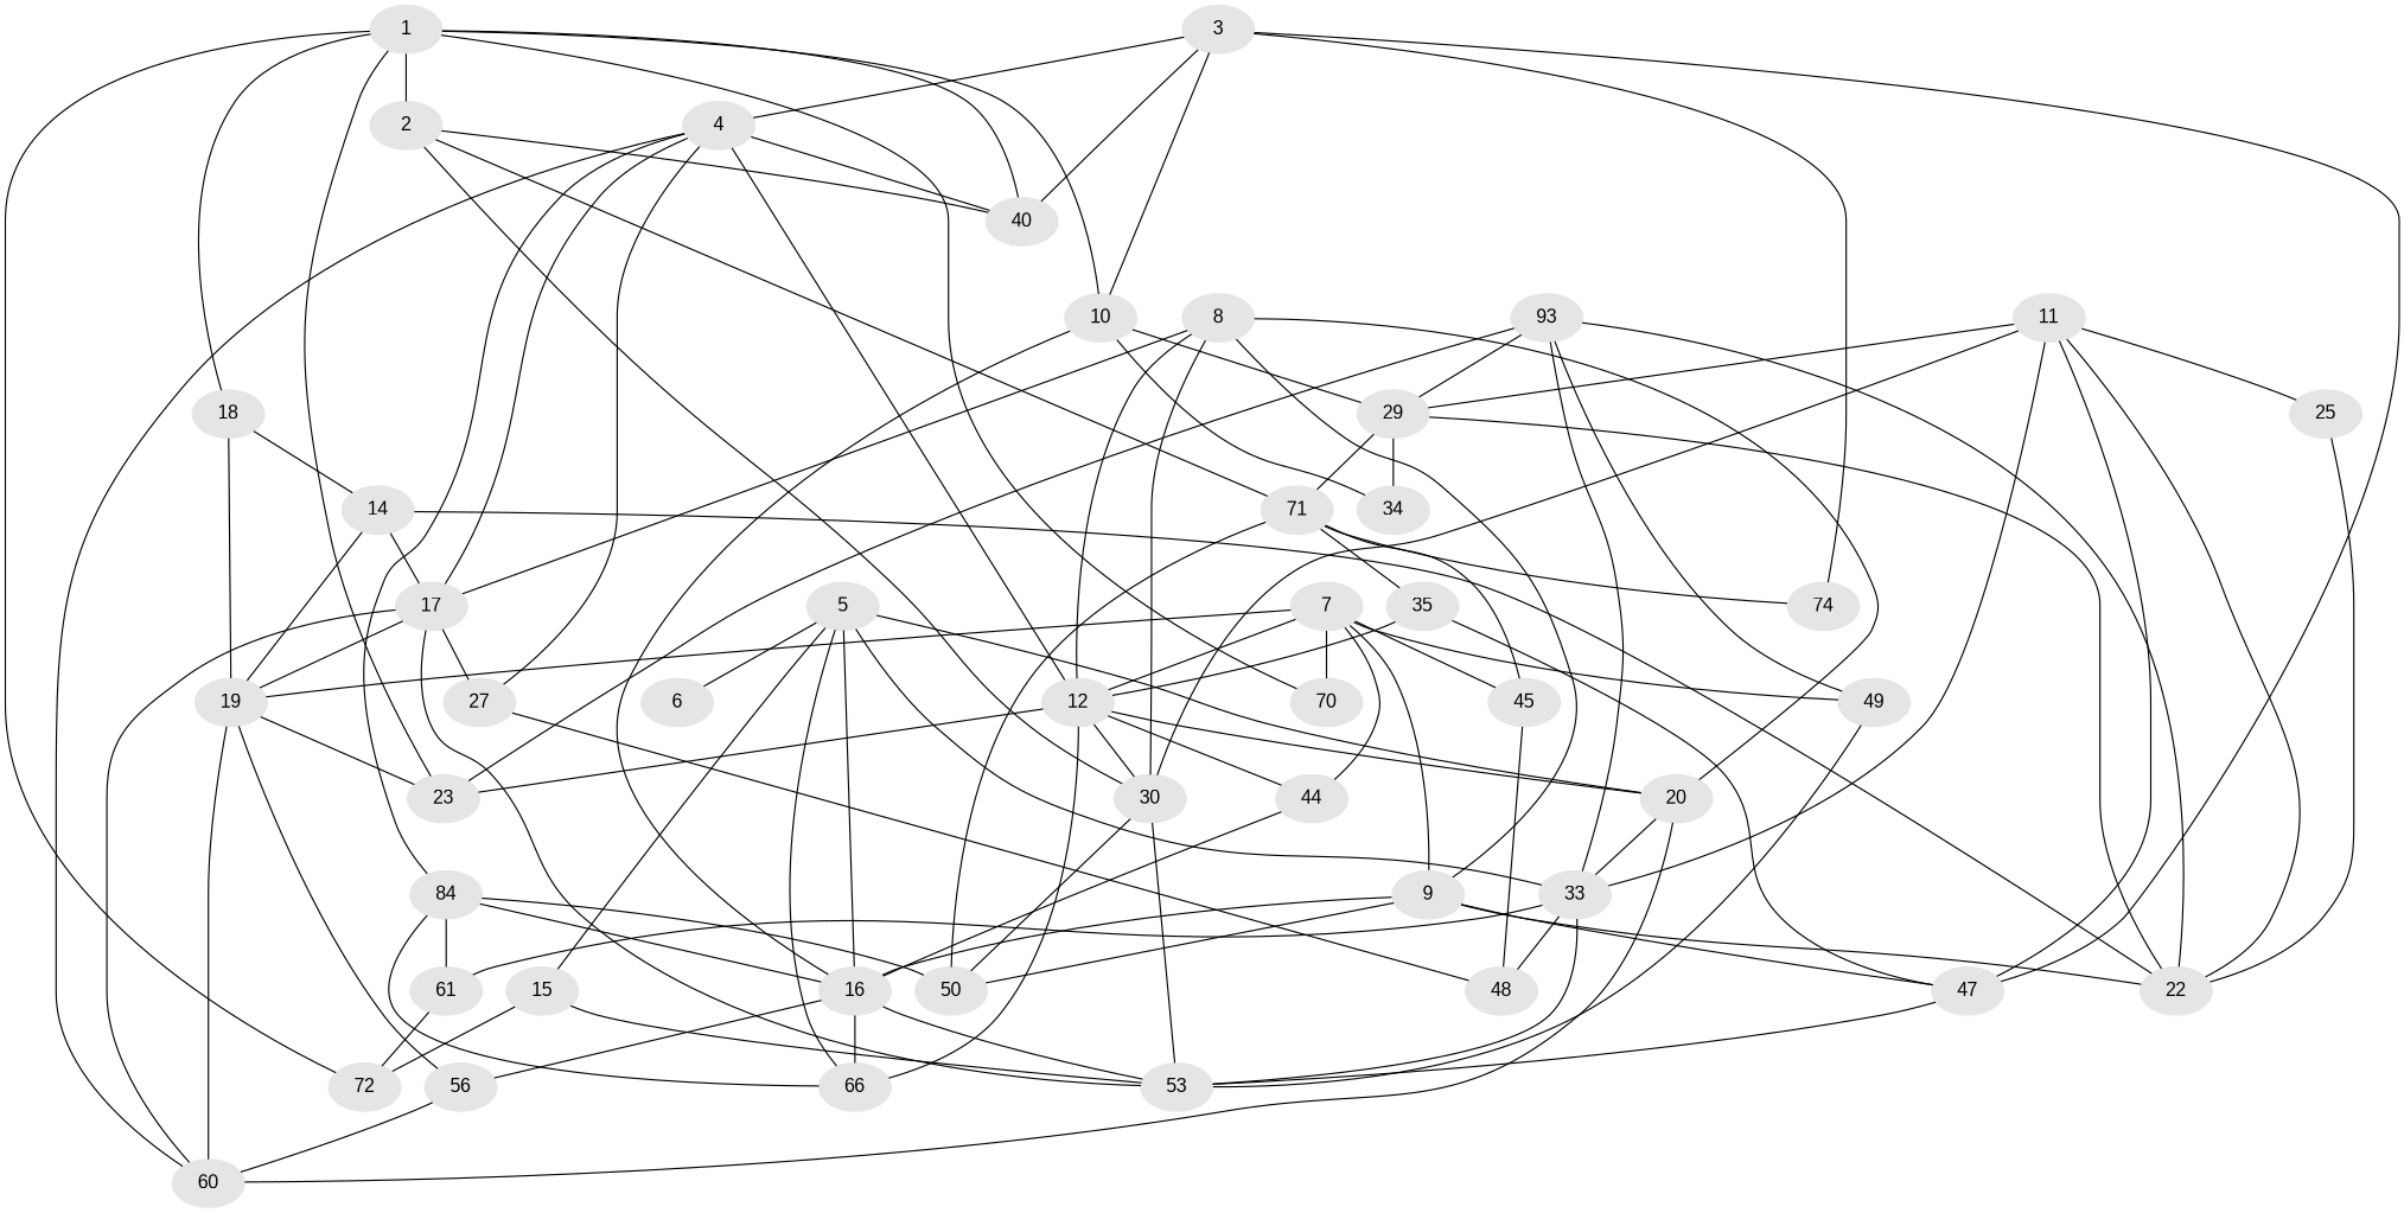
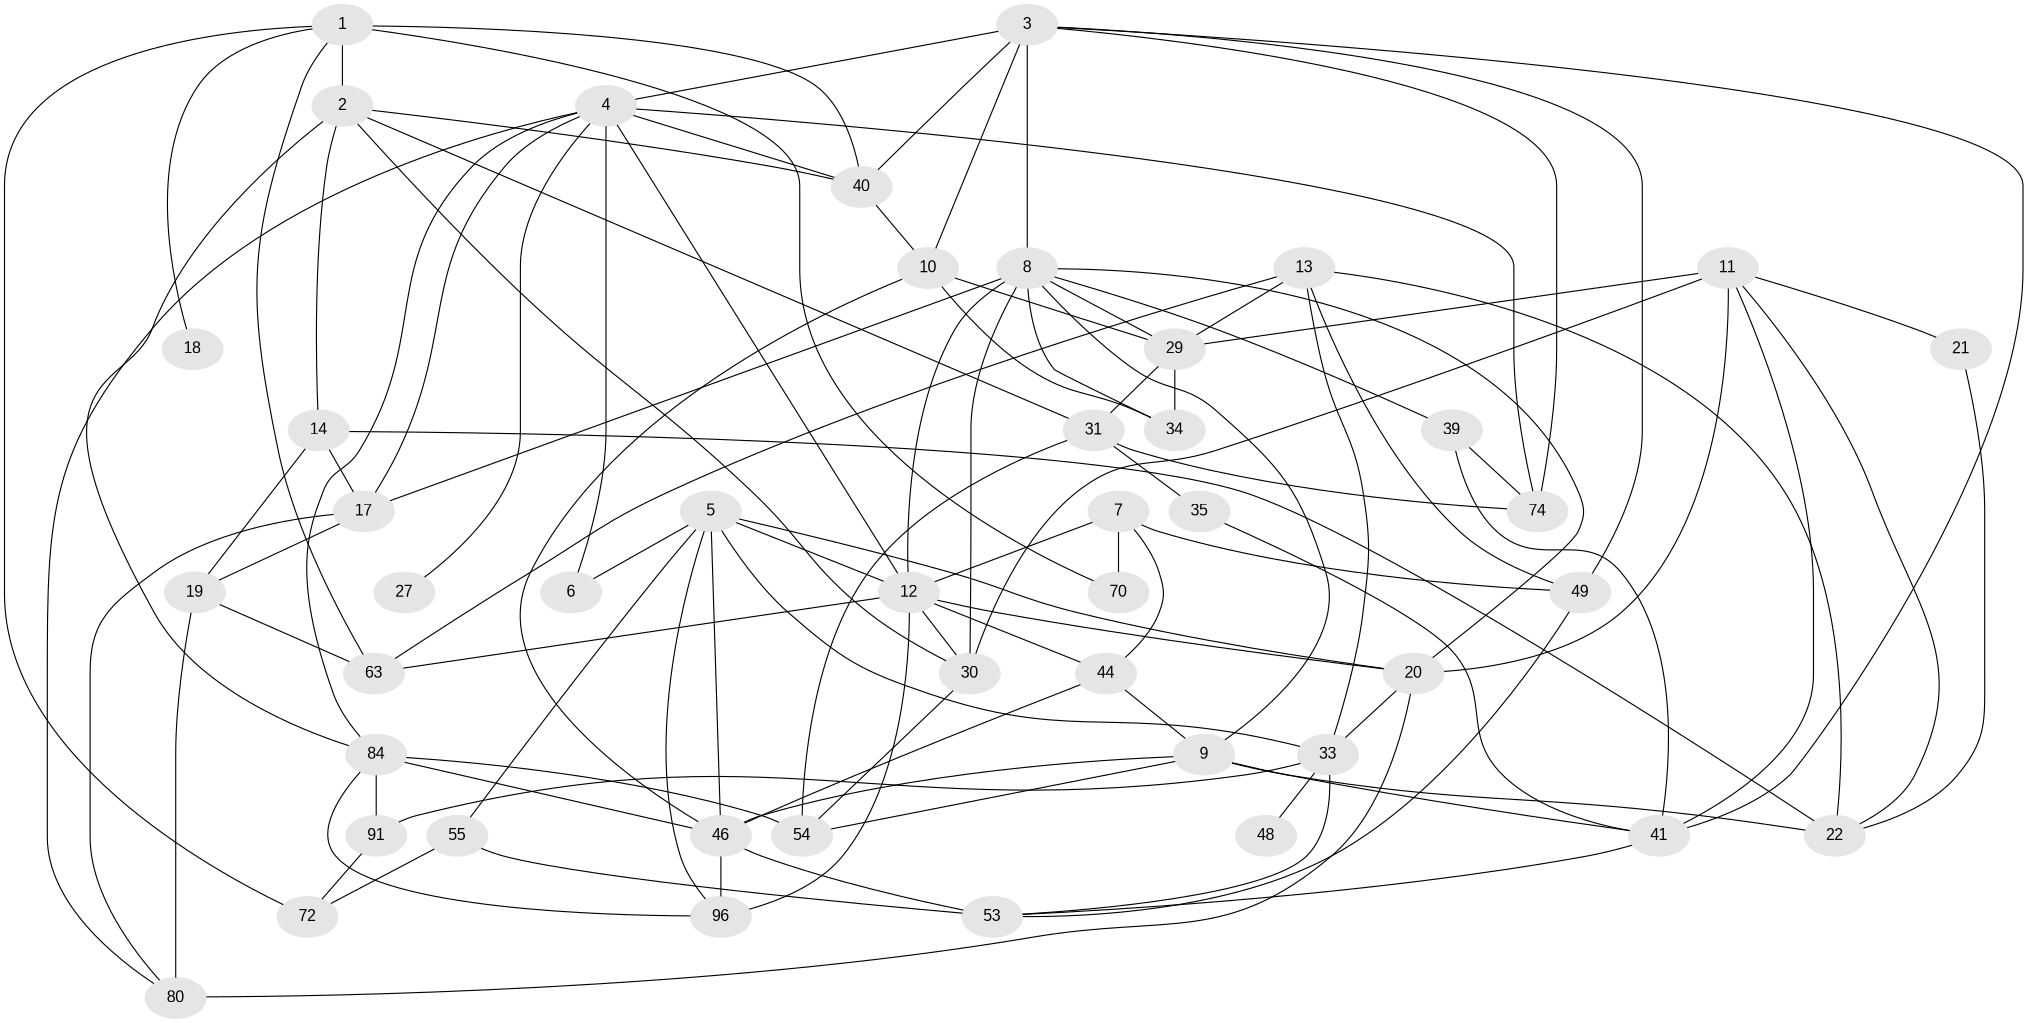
  graph {
    fontname="Liberation Sans"
    node [color=gray90 fontname="Liberation Sans" style=filled]
    edge [fontname="Liberation Sans"]
    1 [super="+64"]
    2 [super="+25"]
    10 [super="+71"]
    18
-   23
+   23 [label=63]
    40
    70
    72
    14
    n10 [label=84 super="+52"]
    30 [super="+63"]
-   31 [super="+73" label=71]
-   46 [super="+76" label=16]
+   31 [super="+73"]
+   46 [super="+76"]
    29 [super="+59"]
    34
    19 [super="+47"]
    17 [super="+62"]
    22 [super="+28"]
-   66
-   54 [label=50]
-   61
+   66 [label=96]
+   54
+   61 [label=91]
    53 [super="+69"]
    74
-   45
    35
    3 [super="+68"]
    4 [super="+26"]
    8 [super="+36"]
-   41 [super="+50" label=47]
+   41 [super="+50"]
    49 [super="+55"]
    6
    12 [super="+16"]
    27 [super="+42"]
-   60 [super="+75"]
+   60 [super="+75" label=80]
    20 [super="+65"]
    9 [super="+67"]
+   39 [super="+57"]
    44
    48
    5 [super="+32"]
-   15 [super="+58"]
+   15 [super="+58" label=55]
    33 [super="+38"]
-   56
    7 [super="+43"]
    11 [super="+37"]
-   21 [label=25]
-   13 [super="+51" label=93]
+   21
+   13 [super="+51"]
    1 -- 2
-   1 -- 10
+   40 -- 10
    1 -- 18
    1 -- 23
    1 -- 40
    1 -- 70
    1 -- 72
    2 -- 40
-   18 -- 14
+   2 -- 14
+   2 -- n10
    2 -- 30
    2 -- 31
    10 -- 46
    10 -- 29 [weight=2]
    10 -- 34
-   18 -- 19
    14 -- 19
    14 -- 17
    14 -- 22
    n10 -- 46 [weight=2]
    n10 -- 66
    n10 -- 54
    n10 -- 61
    30 -- 54
-   30 -- 53
    31 -- 54
    31 -- 74
-   31 -- 45
    31 -- 35
    46 -- 66 [weight=2]
    46 -- 53
-   46 -- 56
    29 -- 31
    29 -- 34
    19 -- 23
    19 -- 60 [weight=2]
-   19 -- 56
    17 -- 19
-   17 -- 53
-   17 -- 27
    17 -- 60
    61 -- 72
-   45 -- 48
    35 -- 41
    3 -- 10
    3 -- 40
    3 -- 74
    3 -- 4
+   3 -- 8
    3 -- 41
+   3 -- 49
    4 -- 40
    4 -- n10
    4 -- 17
+   4 -- 74
+   4 -- 6
    4 -- 12
    4 -- 27
    4 -- 60
    8 -- 30
-   22 -- 29
+   8 -- 29
+   8 -- 34
    8 -- 17
    8 -- 12 [weight=2]
    8 -- 20
    8 -- 9
+   8 -- 39
    41 -- 53
    49 -- 53
    12 -- 23
    12 -- 30
    12 -- 66
    12 -- 20
    12 -- 44
-   27 -- 48
    20 -- 60
    20 -- 33
    9 -- 46
    9 -- 22
    9 -- 54
    9 -- 41
+   39 -- 74
+   39 -- 41
    44 -- 46
    5 -- 46
    5 -- 66
    5 -- 6
-   35 -- 12
+   5 -- 12
    5 -- 20
    5 -- 15
    5 -- 33
    15 -- 72
    15 -- 53
    33 -- 61
    33 -- 53
    33 -- 48
-   56 -- 60
    7 -- 70
-   7 -- 19
-   7 -- 45
    7 -- 49
    7 -- 12
-   7 -- 9
+   44 -- 9
    7 -- 44
    11 -- 30
    11 -- 29
    11 -- 22
    11 -- 41
-   11 -- 33
+   11 -- 20
    11 -- 21
    21 -- 22
    13 -- 23
    13 -- 29
    13 -- 22
    13 -- 49
    13 -- 33
  }
